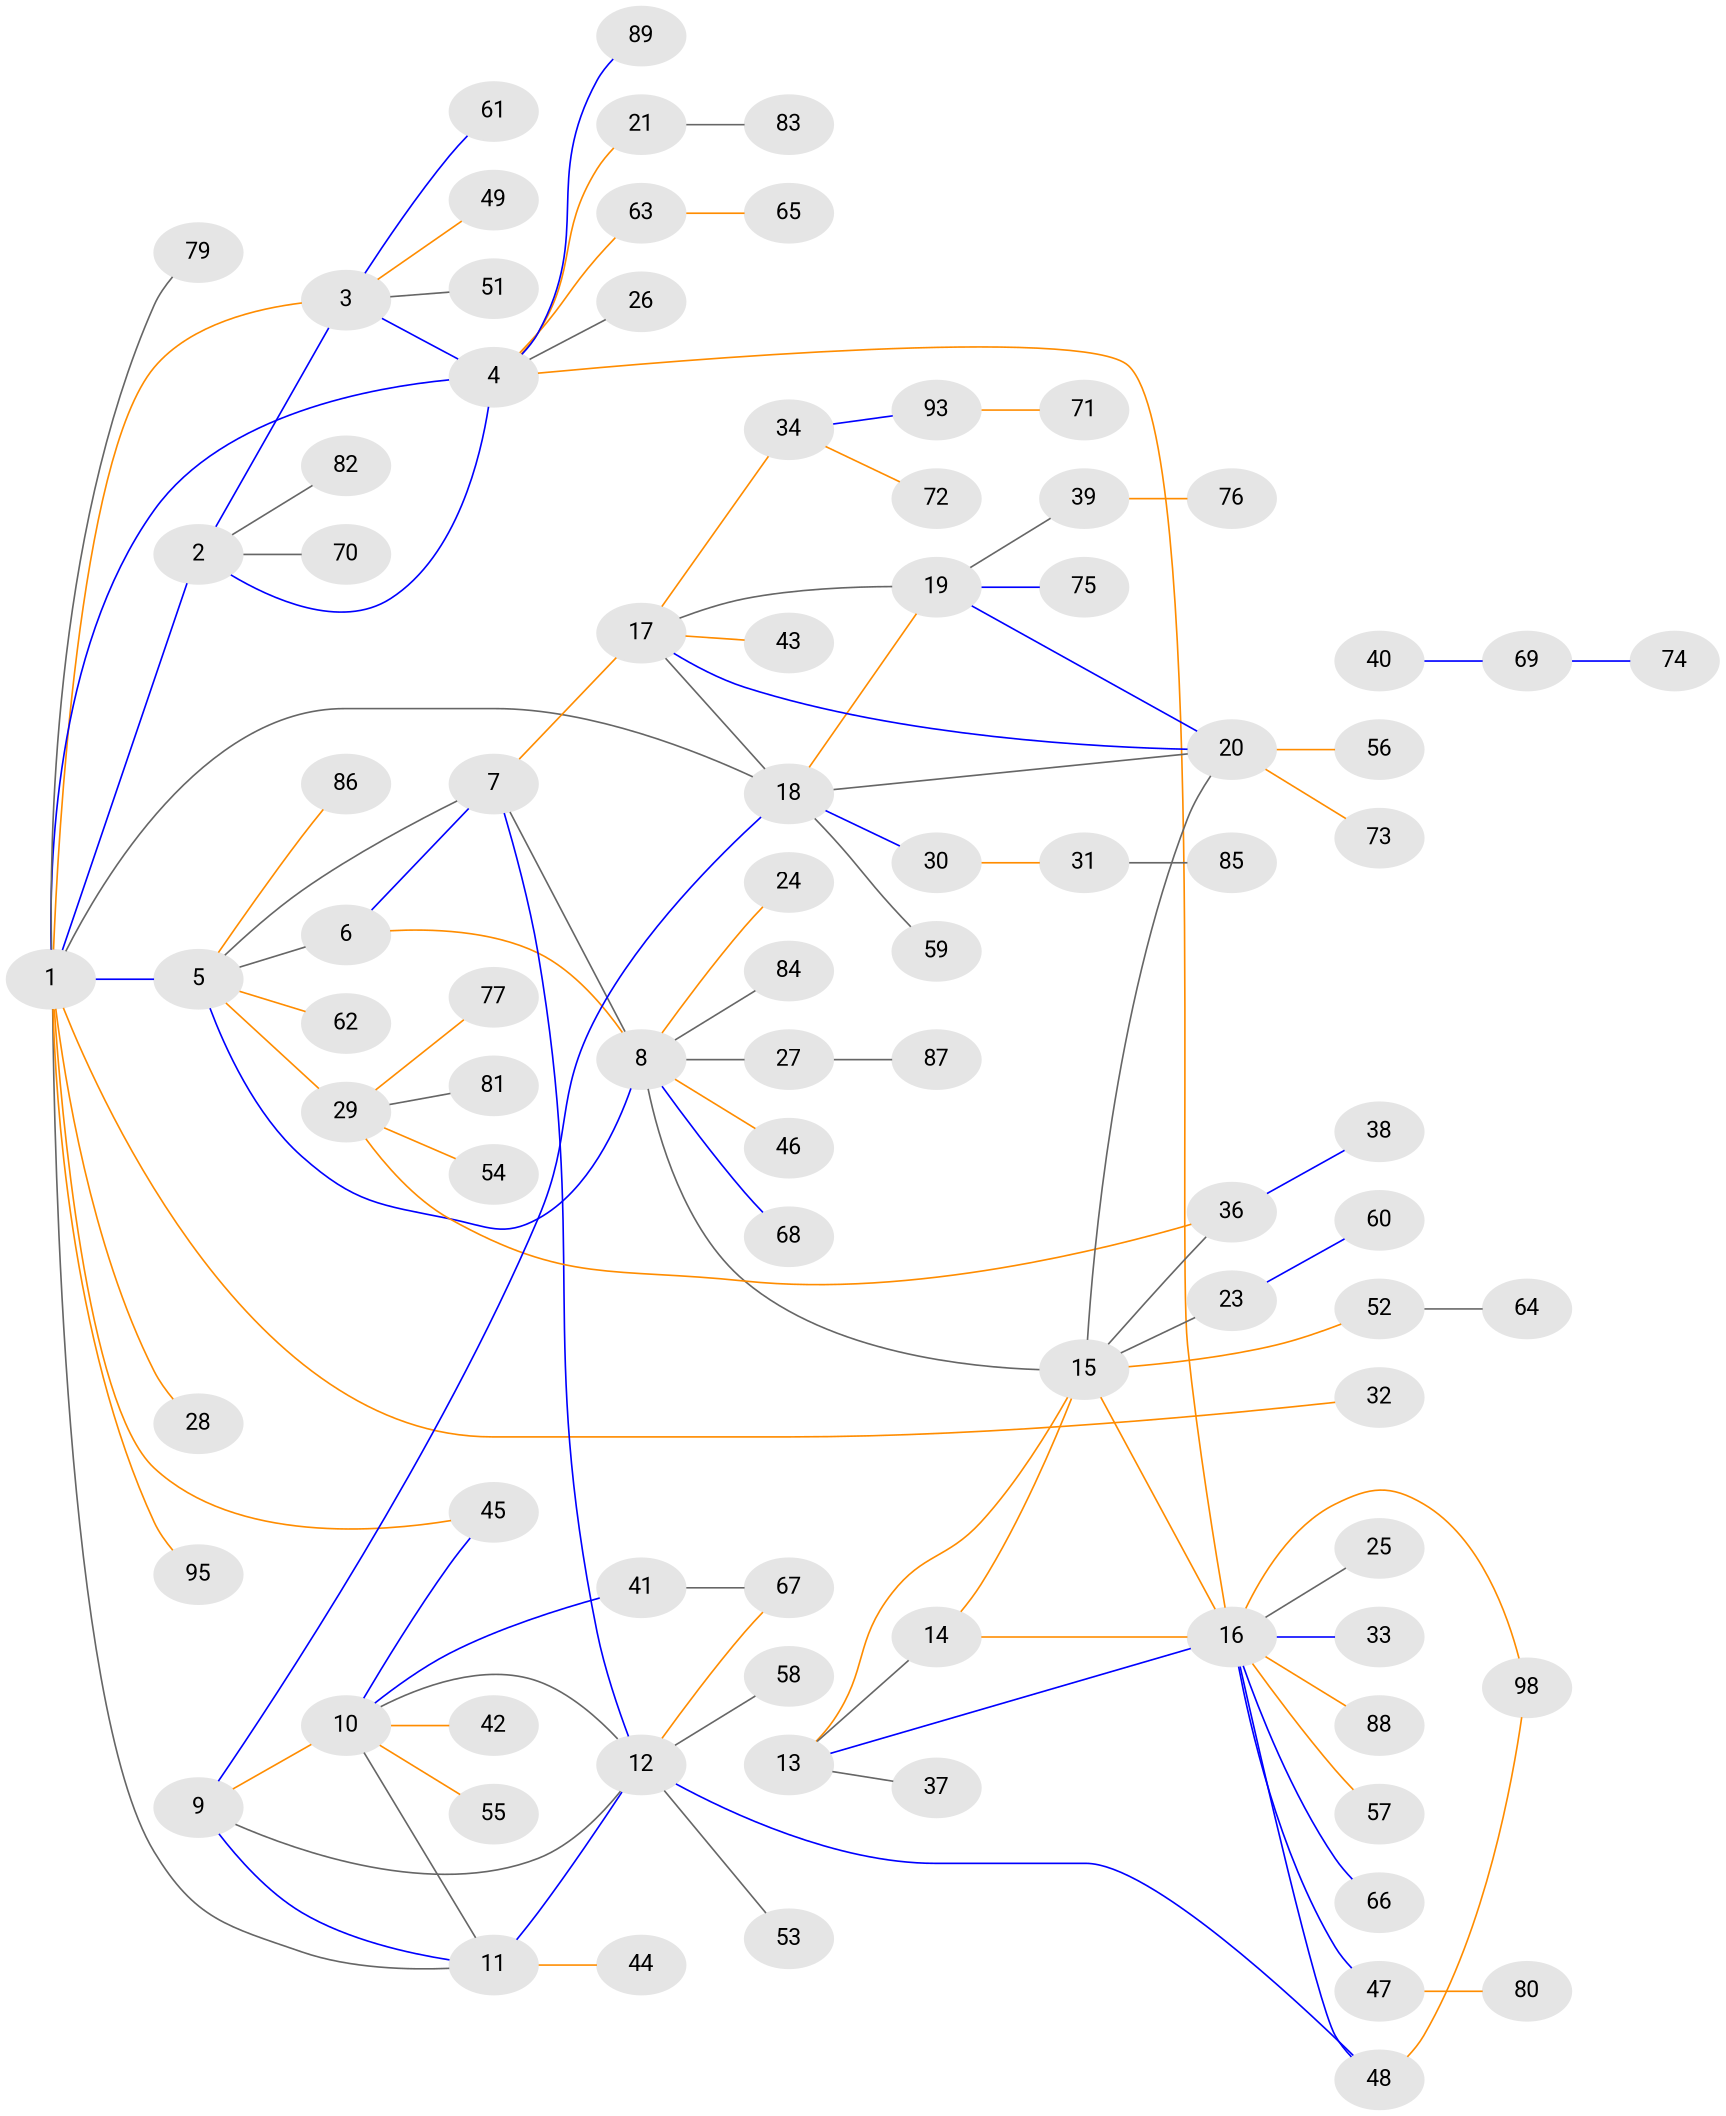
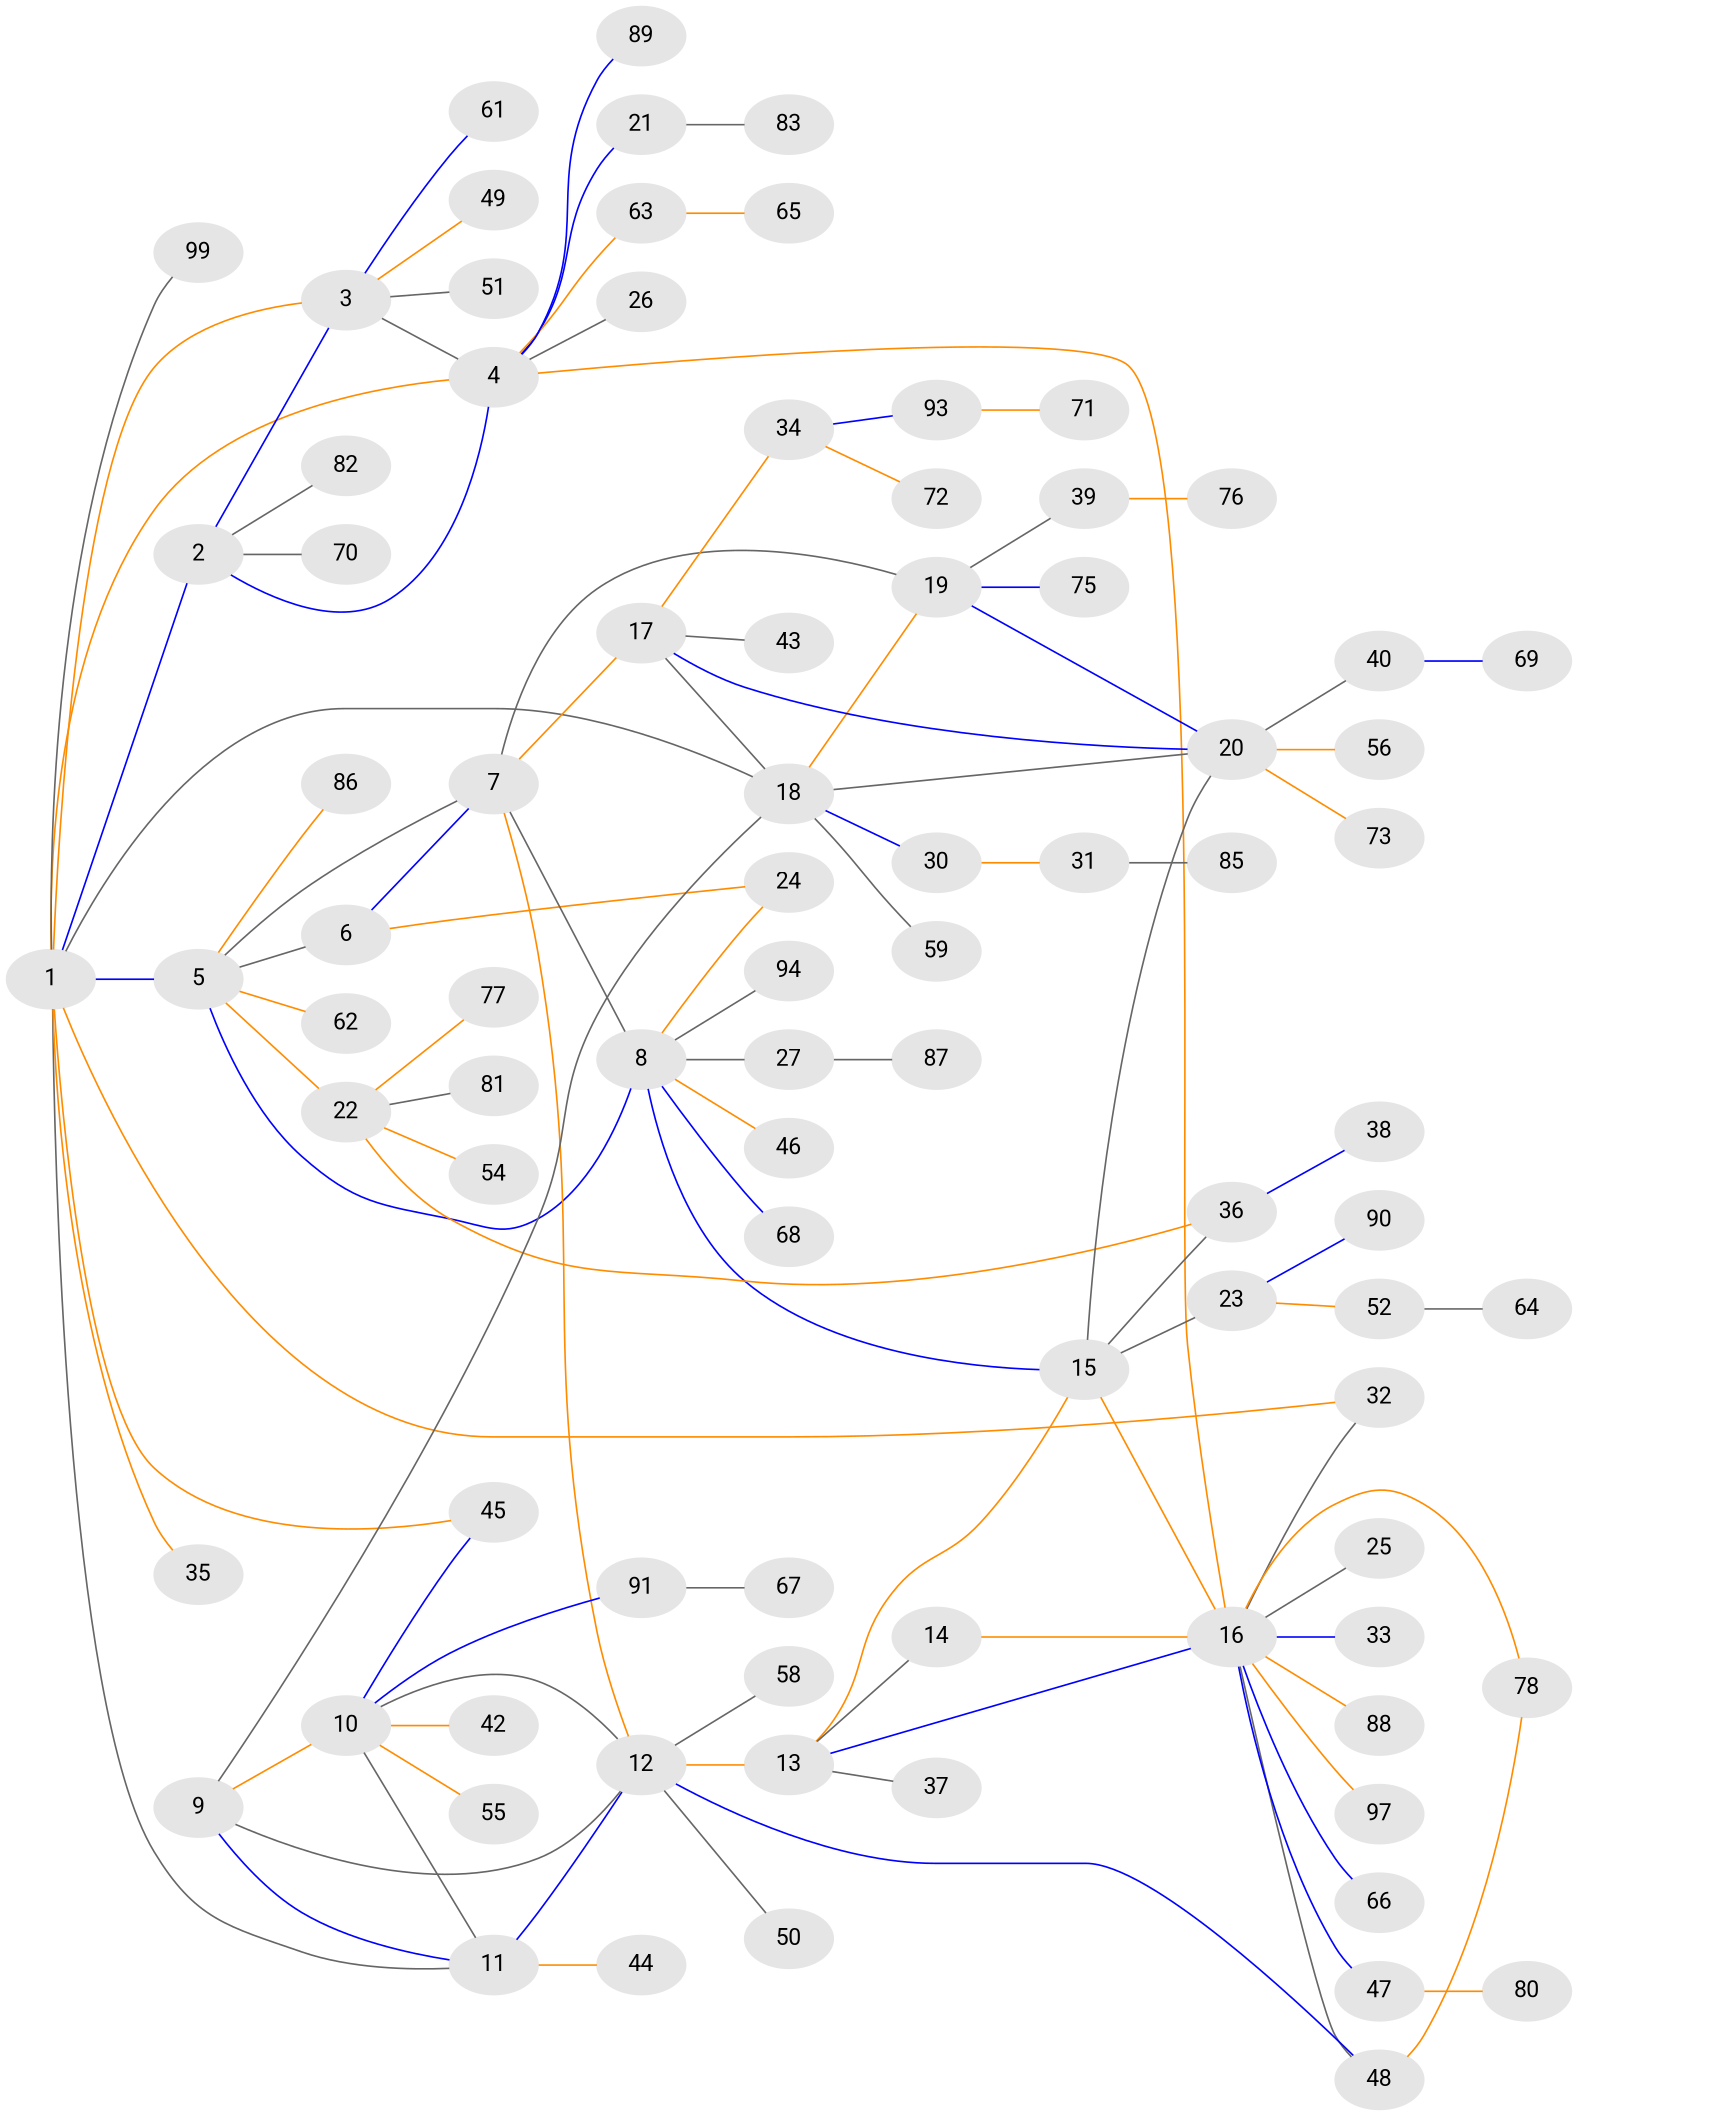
  graph {
    fontname=Roboto
    rankdir=LR
    node [color=gray90 fontname=Roboto style=filled]
    edge [color=darkorange fontname=Roboto]
    1
    2
    3
    4
    5
    11
    18
-   28
    32
-   35 [label=95]
+   35
    45
-   79
+   79 [label=99]
    70
    82
    49
    51
    61
    16
    21
    26
    63
    89
    6
    7
    8
-   22 [label=29]
+   22
    62
    86
    12
    44
    20
    19
    30
    59
    48
    25
    33
    47
-   57
+   57 [label=97]
    66
-   78 [label=98]
+   78
    88
    83
    65
    17
    15
    24
    27
    46
    68
-   84
+   84 [label=94]
    36
    54
    77
    81
    13
-   50 [label=53]
+   50
    58
    34
    43
    23
    52
    87
    9
    10
-   41
+   41 [label=91]
    42
    55
    67
    14
    37
    40
    56
    73
-   60
+   60 [label=90]
    38
    64
    80
    39
    75
    n81 [label=93]
    72
    31
    76
    69
    85
    71
-   74
    1 -- 2 [color=blue]
    1 -- 3
-   1 -- 4 [color=blue]
+   1 -- 4
    1 -- 5 [color=blue]
    1 -- 11 [color=gray40]
    1 -- 18 [color=gray40]
-   1 -- 28
    1 -- 32
    1 -- 35
    1 -- 45
    1 -- 79 [color=gray40]
    2 -- 3 [color=blue]
    2 -- 4 [color=blue]
    2 -- 70 [color=gray40]
    2 -- 82 [color=gray40]
-   3 -- 4 [color=blue]
+   3 -- 4 [color=gray40]
    3 -- 49
    3 -- 51 [color=gray40]
    3 -- 61 [color=blue]
    4 -- 16
-   4 -- 21
+   4 -- 21 [color=blue]
    4 -- 26 [color=gray40]
    4 -- 63
    4 -- 89 [color=blue]
    5 -- 6 [color=gray40]
    5 -- 7 [color=gray40]
    5 -- 8 [color=blue]
    5 -- 22
    5 -- 62
    5 -- 86
    11 -- 12 [color=blue]
    11 -- 44
    18 -- 20 [color=gray40]
    18 -- 19
    18 -- 30 [color=blue]
    18 -- 59 [color=gray40]
-   16 -- 48 [color=blue]
+   16 -- 32 [color=gray40]
+   16 -- 48 [color=gray40]
    16 -- 25 [color=gray40]
    16 -- 33 [color=blue]
    16 -- 47 [color=blue]
    16 -- 57
    16 -- 66 [color=blue]
    16 -- 78
    16 -- 88
    21 -- 83 [color=gray40]
    63 -- 65
    6 -- 7 [color=blue]
-   6 -- 8
+   6 -- 24
    7 -- 8 [color=gray40]
-   7 -- 12 [color=blue]
+   7 -- 12
    7 -- 17
-   8 -- 15 [color=gray40]
+   8 -- 15 [color=blue]
    8 -- 24
    8 -- 27 [color=gray40]
    8 -- 46
    8 -- 68 [color=blue]
    8 -- 84 [color=gray40]
    22 -- 36
    22 -- 54
    22 -- 77
    22 -- 81 [color=gray40]
    12 -- 48 [color=blue]
-   12 -- 67
+   12 -- 13
    12 -- 50 [color=gray40]
    12 -- 58 [color=gray40]
+   20 -- 40 [color=gray40]
    20 -- 56
    20 -- 73
    19 -- 20 [color=blue]
    19 -- 39 [color=gray40]
    19 -- 75 [color=blue]
    30 -- 31
    48 -- 78
    47 -- 80
    17 -- 18 [color=gray40]
    17 -- 20 [color=blue]
-   17 -- 19 [color=gray40]
+   7 -- 19 [color=gray40]
    17 -- 34
-   17 -- 43
+   17 -- 43 [color=gray40]
    15 -- 16
    15 -- 20 [color=gray40]
    15 -- 36 [color=gray40]
    15 -- 23 [color=gray40]
-   15 -- 52
+   23 -- 52
    27 -- 87 [color=gray40]
    36 -- 38 [color=blue]
    13 -- 16 [color=blue]
    13 -- 15
    13 -- 14 [color=gray40]
    13 -- 37 [color=gray40]
    34 -- n81 [color=blue]
    34 -- 72
    23 -- 60 [color=blue]
    52 -- 64 [color=gray40]
    9 -- 11 [color=blue]
-   9 -- 18 [color=blue]
+   9 -- 18 [color=gray40]
    9 -- 12 [color=gray40]
    9 -- 10
    10 -- 11 [color=gray40]
    10 -- 45 [color=blue]
    10 -- 12 [color=gray40]
    10 -- 41 [color=blue]
    10 -- 42
    10 -- 55
    41 -- 67 [color=gray40]
    14 -- 16
-   14 -- 15
    40 -- 69 [color=blue]
    39 -- 76
    n81 -- 71
    31 -- 85 [color=gray40]
-   69 -- 74 [color=blue]
  }
